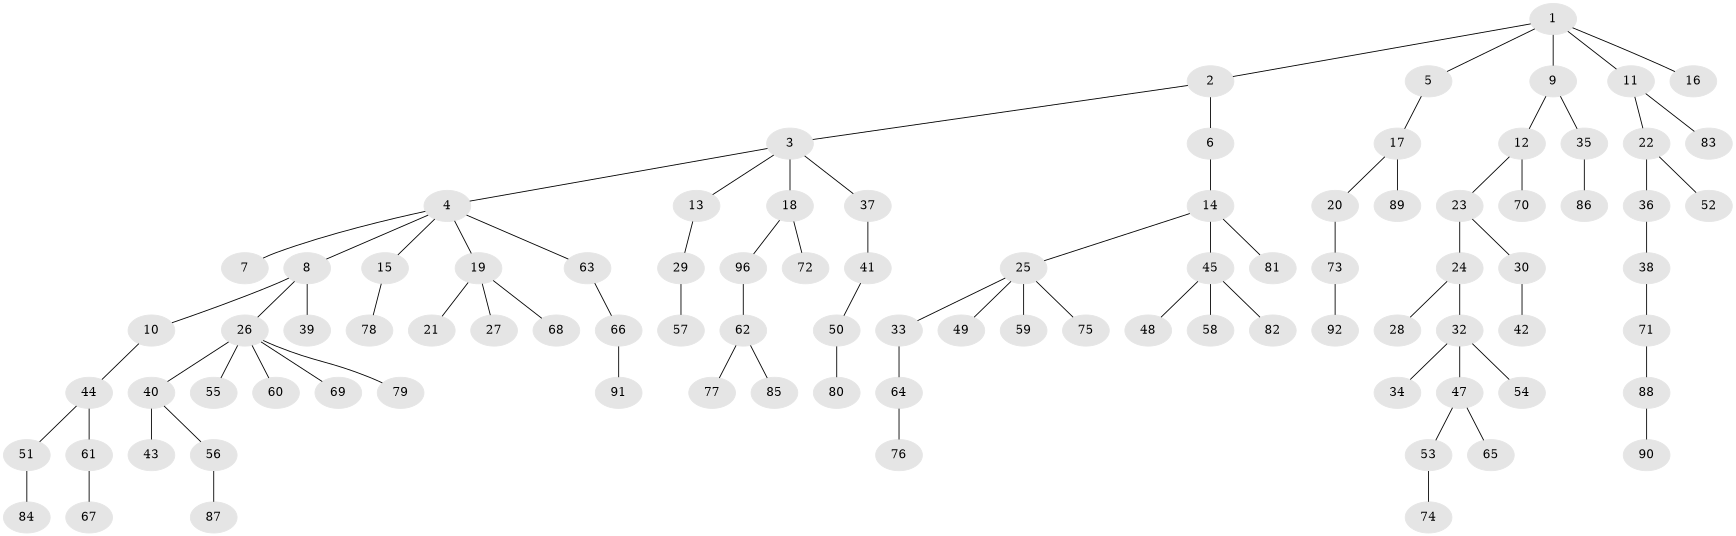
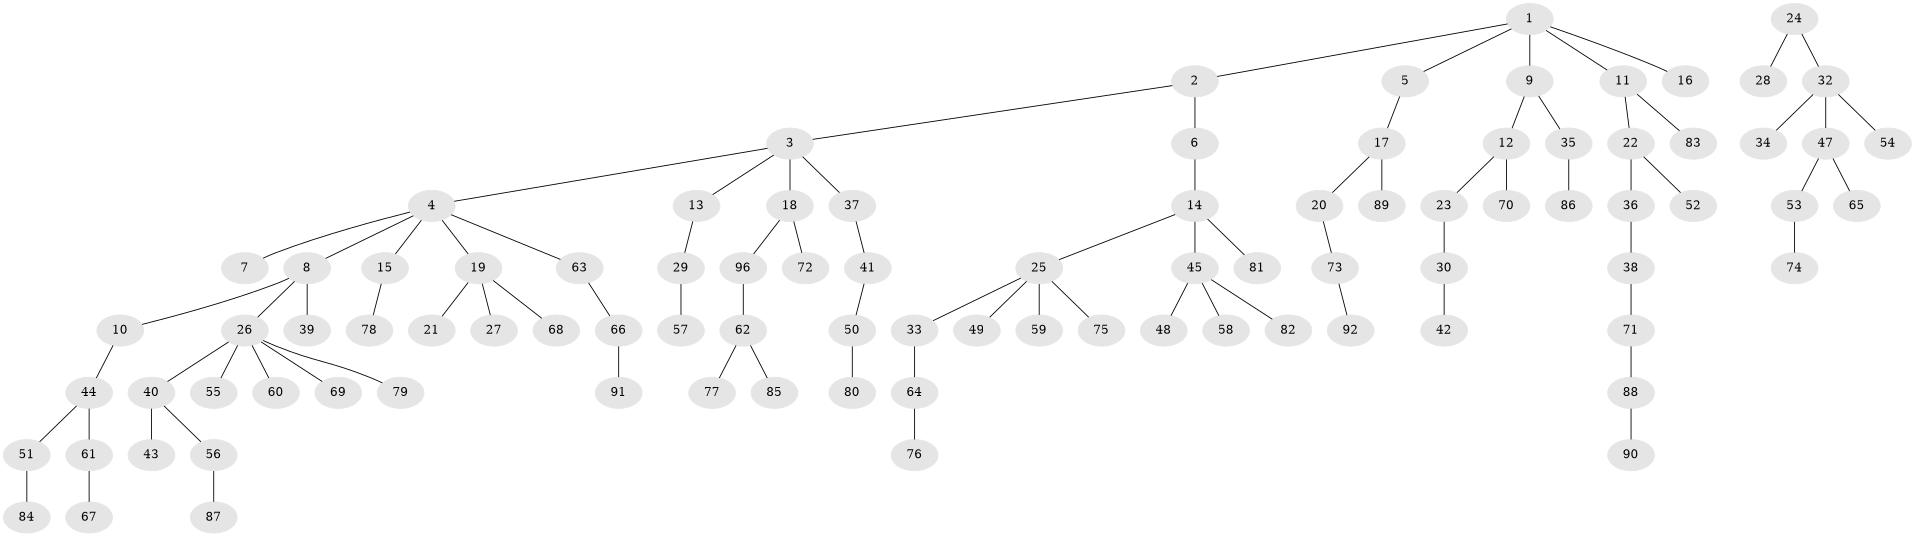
  graph {
    node [color=gray90 style=filled]
    1
    2
    5
    9
    11
    16
    3
    6
    17
    12
    35
    22
    83
    4
    13
    18
    37
    14
    7
    8
    15
    19
    63
    29
    n25 [label=96]
    72
    41
    10
    26
    39
    78
    21
    27
    68
    66
    20
    89
    25
    45
    81
    44
    40
    55
    60
    69
    79
    23
    70
    86
    51
    61
    36
    52
    24
    30
    57
    33
    49
    59
    75
    48
    58
    82
    73
    62
    92
    38
    28
    32
    42
    34
    47
    54
    64
    43
    56
    53
    65
    76
    71
    50
    88
    87
    80
    84
    67
    77
    85
    74
    91
    90
    1 -- 2
    1 -- 5
    1 -- 9
    1 -- 11
    1 -- 16
    2 -- 3
    2 -- 6
    5 -- 17
    9 -- 12
    9 -- 35
    11 -- 22
    11 -- 83
    3 -- 4
    3 -- 13
    3 -- 18
    3 -- 37
    6 -- 14
    17 -- 20
    17 -- 89
    12 -- 23
    12 -- 70
    35 -- 86
    22 -- 36
    22 -- 52
    4 -- 7
    4 -- 8
    4 -- 15
    4 -- 19
    4 -- 63
    13 -- 29
    18 -- n25
    18 -- 72
    37 -- 41
    14 -- 25
    14 -- 45
    14 -- 81
    8 -- 10
    8 -- 26
    8 -- 39
    15 -- 78
    19 -- 21
    19 -- 27
    19 -- 68
    63 -- 66
    29 -- 57
    n25 -- 62
    41 -- 50
    10 -- 44
    26 -- 40
    26 -- 55
    26 -- 60
    26 -- 69
    26 -- 79
    66 -- 91
    20 -- 73
    25 -- 33
    25 -- 49
    25 -- 59
    25 -- 75
    45 -- 48
    45 -- 58
    45 -- 82
    44 -- 51
    44 -- 61
    40 -- 43
    40 -- 56
-   23 -- 24
    23 -- 30
    51 -- 84
    61 -- 67
    36 -- 38
    24 -- 28
    24 -- 32
    30 -- 42
    33 -- 64
    73 -- 92
    62 -- 77
    62 -- 85
    38 -- 71
    32 -- 34
    32 -- 47
    32 -- 54
    47 -- 53
    47 -- 65
    64 -- 76
    56 -- 87
    53 -- 74
    71 -- 88
    50 -- 80
    88 -- 90
  }
